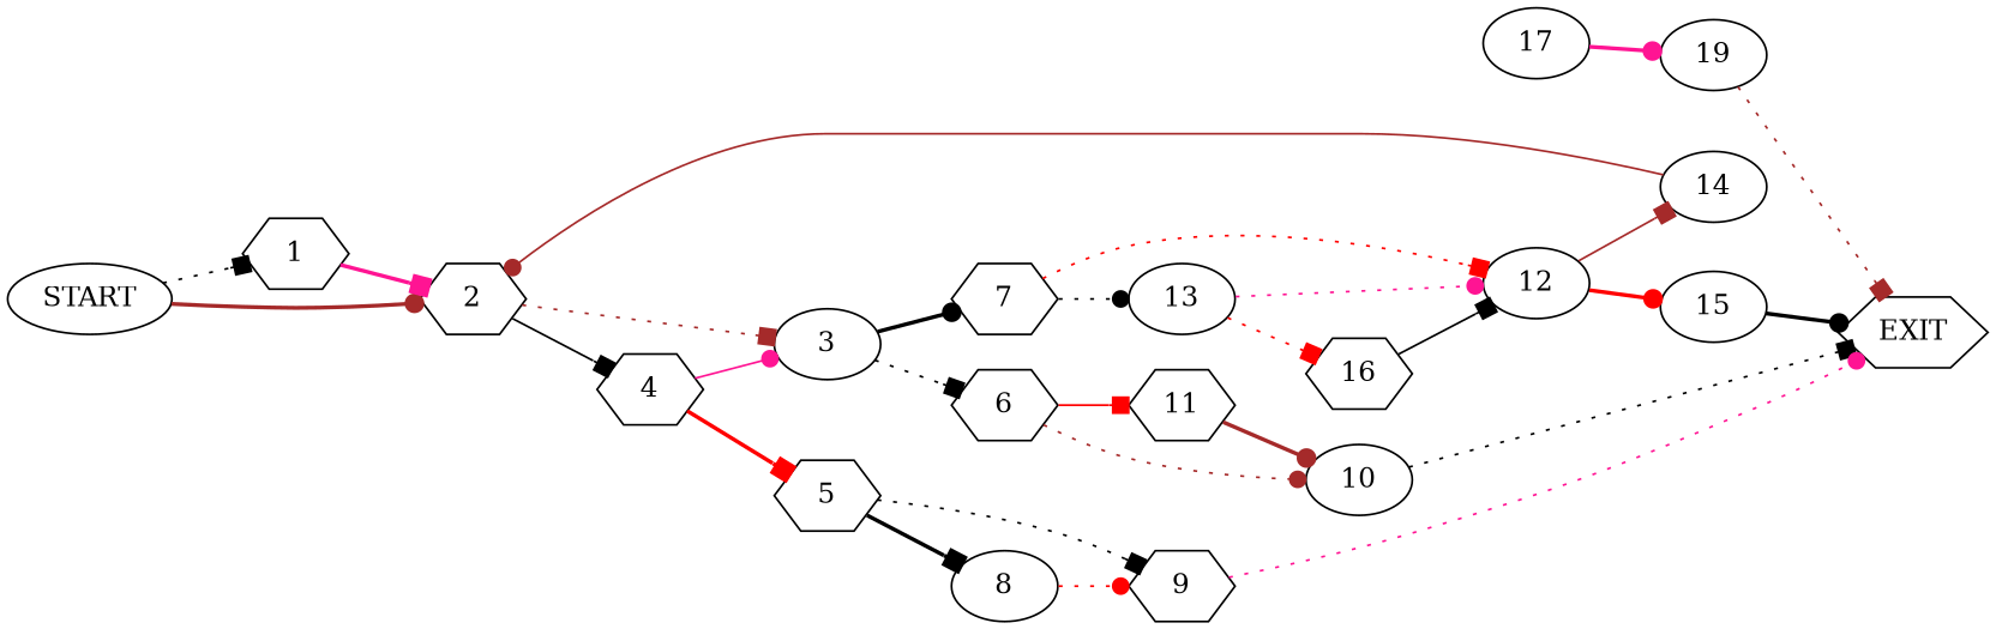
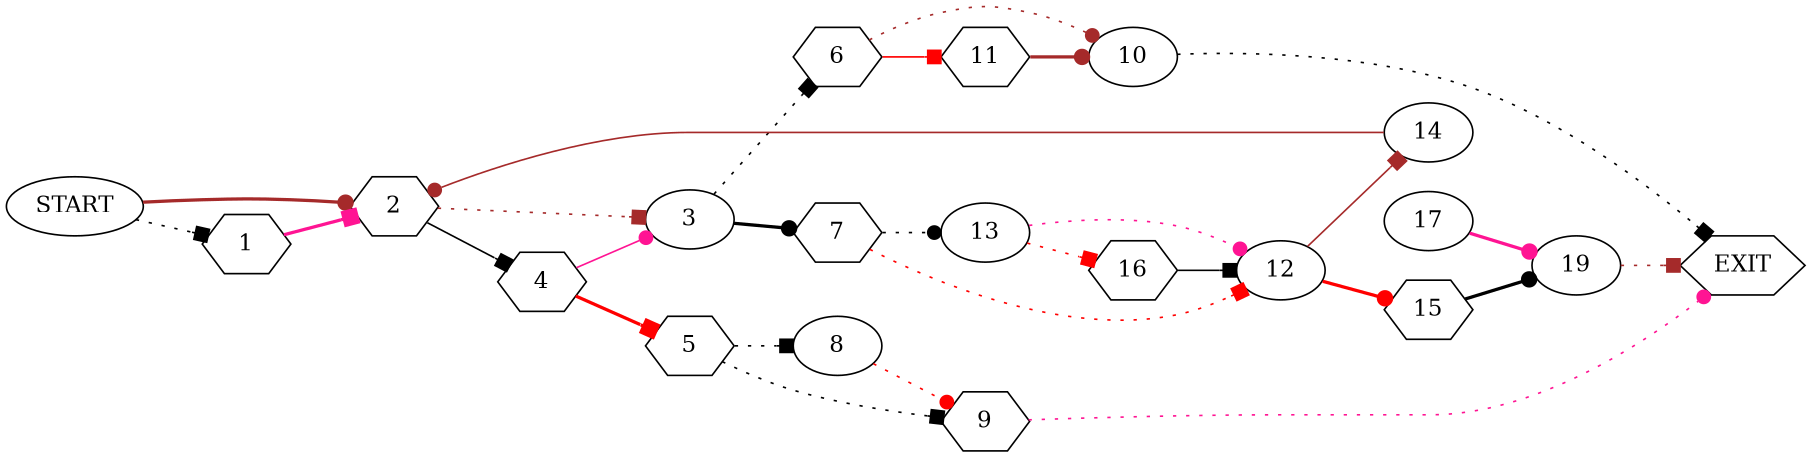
  digraph {
    rankdir=LR
    node [shape=ellipse]
    edge [arrowhead=box color=black style=dotted]
    n1 [label=START]
    1 [shape=hexagon]
    2 [shape=hexagon]
    17
    19
    n6 [label=EXIT shape=hexagon]
    3
    4 [shape=hexagon]
    6 [shape=hexagon]
    7 [shape=hexagon]
    5 [shape=hexagon]
    10
    11 [shape=hexagon]
    12
    13
    8
    9 [shape=hexagon]
    14
-   15
+   15 [shape=hexagon]
    16 [shape=hexagon]
    n1 -> 1
    n1 -> 2 [arrowhead=dot color=brown style=bold]
    1 -> 2 [color=deeppink style=bold]
    2 -> 3 [color=brown]
    2 -> 4 [style=solid]
    17 -> 19 [arrowhead=dot color=deeppink style=bold]
    19 -> n6 [color=brown]
    3 -> 6
    3 -> 7 [arrowhead=dot style=bold]
    4 -> 3 [arrowhead=dot color=deeppink style=solid]
    4 -> 5 [color=red style=bold]
    6 -> 10 [arrowhead=dot color=brown]
    6 -> 11 [color=red style=solid]
    7 -> 12 [color=red]
    7 -> 13 [arrowhead=dot]
-   5 -> 8 [style=bold]
+   5 -> 8
    5 -> 9
    10 -> n6
    11 -> 10 [arrowhead=dot color=brown style=bold]
    12 -> 14 [color=brown style=solid]
    12 -> 15 [arrowhead=dot color=red style=bold]
    13 -> 12 [arrowhead=dot color=deeppink]
    13 -> 16 [color=red]
    8 -> 9 [arrowhead=dot color=red]
    9 -> n6 [arrowhead=dot color=deeppink]
    14 -> 2 [arrowhead=dot color=brown style=solid]
-   15 -> n6 [arrowhead=dot style=bold]
+   15 -> 19 [arrowhead=dot style=bold]
    16 -> 12 [style=solid]
  }
